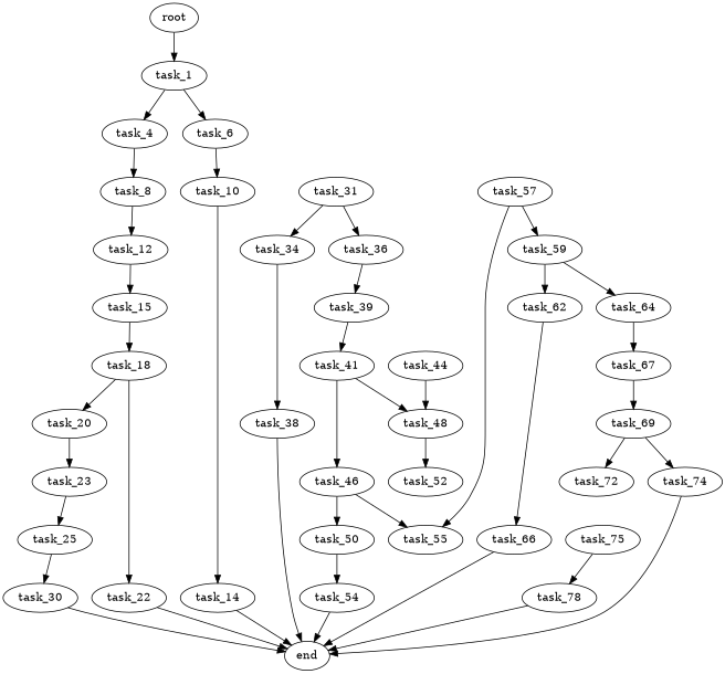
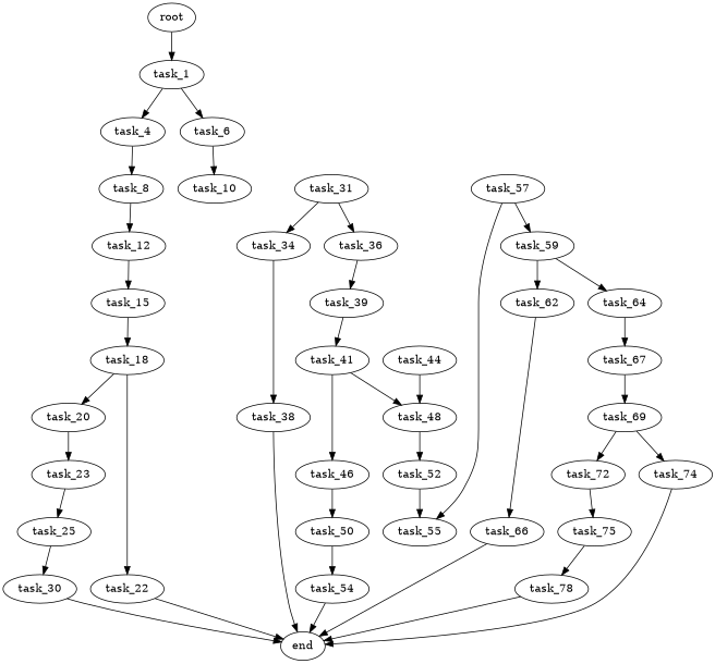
  digraph {
    root
    task_1
    task_4
    task_6
    task_8
    task_10
    task_12
-   task_14
    task_15
    end
    task_18
    task_20
    task_22
    task_23
    task_25
    task_30
    task_31
    task_34
    task_36
    task_38
    task_39
    task_41
    task_46
    task_48
    task_44
    task_50
    task_52
    task_54
    task_55
    task_57
    task_59
    task_62
    task_64
    task_66
    task_67
    task_69
    task_72
    task_74
    task_75
    task_78
    root -> task_1
    task_1 -> task_4
    task_1 -> task_6
    task_4 -> task_8
    task_6 -> task_10
    task_8 -> task_12
-   task_10 -> task_14
    task_12 -> task_15
-   task_14 -> end
    task_15 -> task_18
    task_18 -> task_20
    task_18 -> task_22
    task_20 -> task_23
    task_22 -> end
    task_23 -> task_25
    task_25 -> task_30
    task_30 -> end
    task_31 -> task_34
    task_31 -> task_36
    task_34 -> task_38
    task_36 -> task_39
    task_38 -> end
    task_39 -> task_41
    task_41 -> task_46
    task_41 -> task_48
    task_46 -> task_50
    task_48 -> task_52
    task_44 -> task_48
    task_50 -> task_54
-   task_46 -> task_55
+   task_52 -> task_55
    task_54 -> end
    task_57 -> task_55
    task_57 -> task_59
    task_59 -> task_62
    task_59 -> task_64
    task_62 -> task_66
    task_64 -> task_67
    task_66 -> end
    task_67 -> task_69
    task_69 -> task_72
    task_69 -> task_74
+   task_72 -> task_75
    task_74 -> end
    task_75 -> task_78
    task_78 -> end
  }
